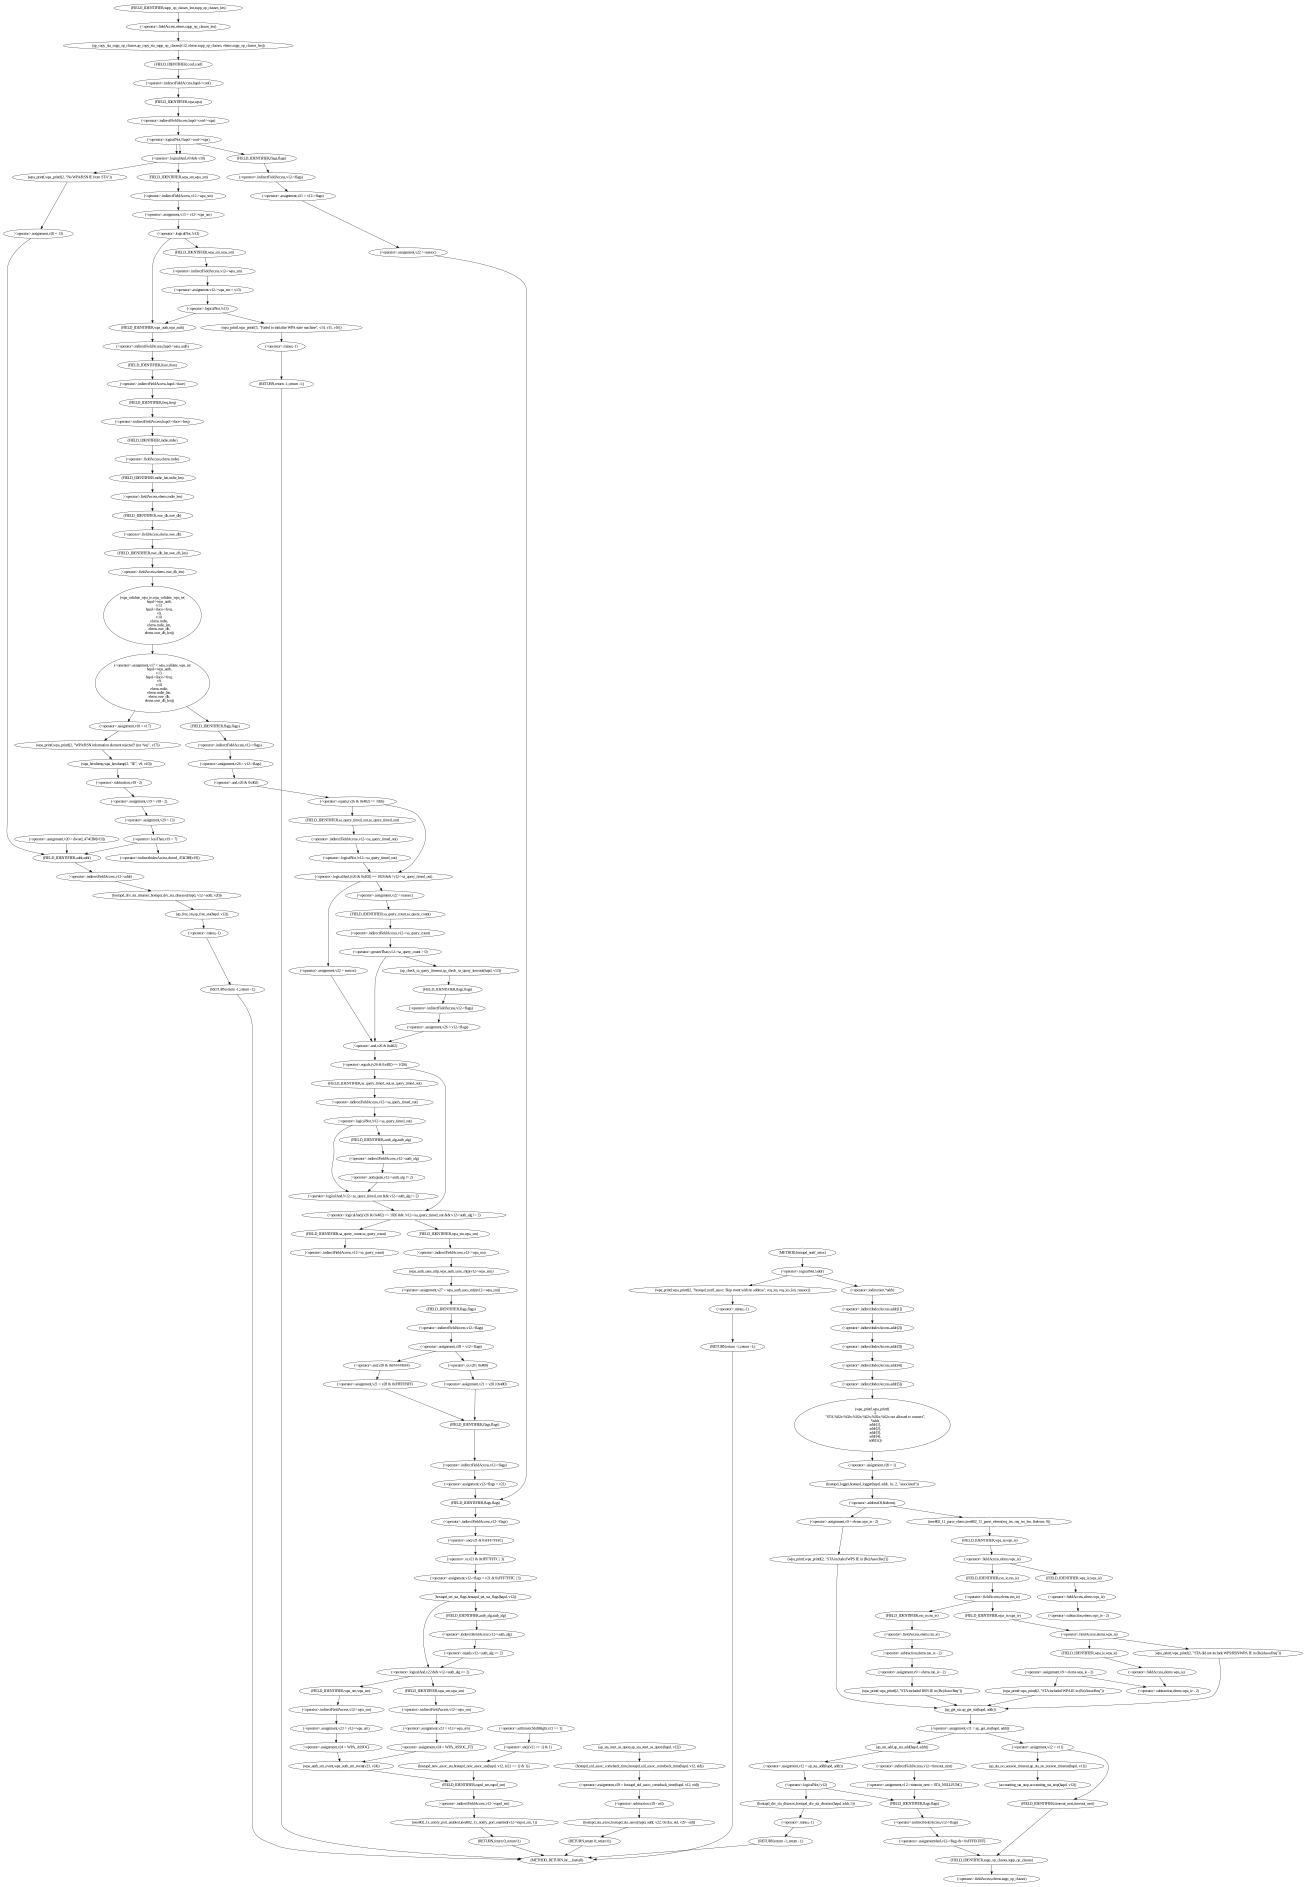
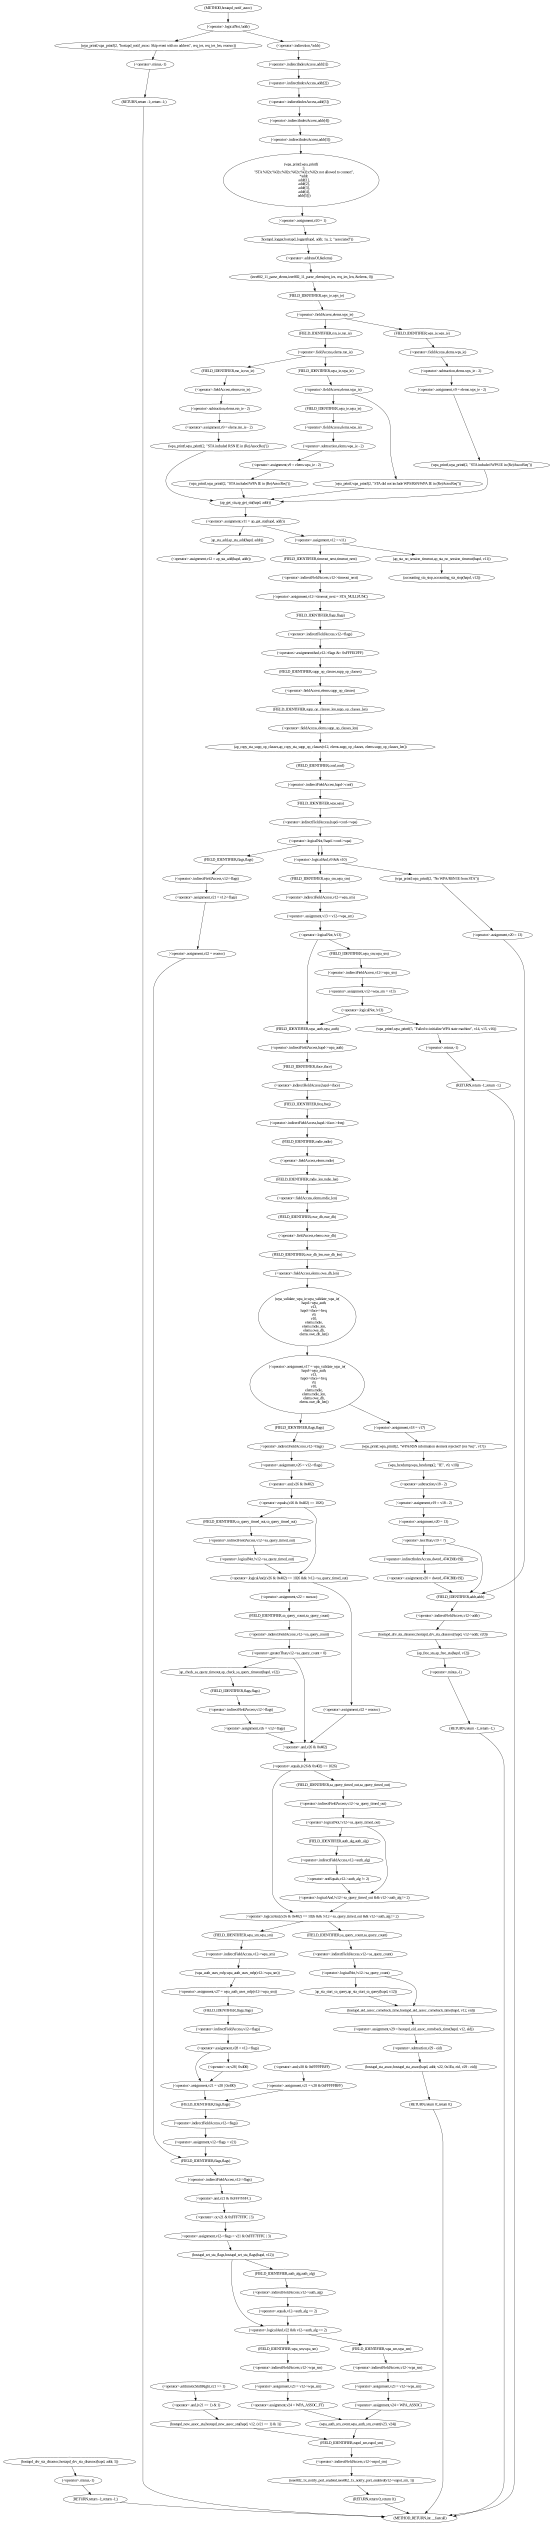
  digraph {
    fontname="Liberation Serif"
    node [fontname="Liberation Serif"]
    edge [fontname="Liberation Serif"]
    n1 [label="(<operator>.logicalNot,!addr)"]
    n2 [label="(wpa_printf,wpa_printf(2, \"hostapd_notif_assoc: Skip event with no address\", req_ies, req_ies_len, reassoc))"]
    n3 [label="(<operator>.indirection,*addr)"]
    n4 [label="(<operator>.minus,-1)"]
    n5 [label="(<operator>.indirectIndexAccess,addr[1])"]
    n6 [label="(RETURN,return -1;,return -1;)"]
    n7 [label="(METHOD_RETURN,int __fastcall)"]
    n8 [label="(wpa_printf,wpa_printf(\n      3,\n      \"STA %02x:%02x:%02x:%02x:%02x:%02x not allowed to connect\",\n      *addr,\n      addr[1],\n      addr[2],\n      addr[3],\n      addr[4],\n      addr[5]))"]
    n9 [label="(<operator>.assignment,v20 = 1)"]
    n10 [label="(hostapd_logger,hostapd_logger(hapd, addr, 1u, 2, \"associated\"))"]
    n11 [label="(<operator>.indirectIndexAccess,addr[2])"]
    n12 [label="(<operator>.indirectIndexAccess,addr[3])"]
    n13 [label="(<operator>.indirectIndexAccess,addr[4])"]
    n14 [label="(<operator>.indirectIndexAccess,addr[5])"]
    n15 [label="(<operator>.addressOf,&elems)"]
    n16 [label="(ieee802_11_parse_elems,ieee802_11_parse_elems(req_ies, req_ies_len, &elems, 0))"]
    n17 [label="(FIELD_IDENTIFIER,wps_ie,wps_ie)"]
    n18 [label="(<operator>.fieldAccess,elems.wps_ie)"]
    n19 [label="(FIELD_IDENTIFIER,wps_ie,wps_ie)"]
    n20 [label="(FIELD_IDENTIFIER,rsn_ie,rsn_ie)"]
    n21 [label="(<operator>.fieldAccess,elems.wps_ie)"]
    n22 [label="(<operator>.fieldAccess,elems.rsn_ie)"]
    n23 [label="(<operator>.assignment,v9 = elems.wps_ie - 2)"]
    n24 [label="(wpa_printf,wpa_printf(2, \"STA included WPS IE in (Re)AssocReq\"))"]
    n25 [label="(ap_get_sta,ap_get_sta(hapd, addr))"]
    n26 [label="(<operator>.subtraction,elems.wps_ie - 2)"]
    n27 [label="(<operator>.assignment,v11 = ap_get_sta(hapd, addr))"]
    n28 [label="(FIELD_IDENTIFIER,rsn_ie,rsn_ie)"]
    n29 [label="(FIELD_IDENTIFIER,wpa_ie,wpa_ie)"]
    n30 [label="(<operator>.fieldAccess,elems.rsn_ie)"]
    n31 [label="(<operator>.fieldAccess,elems.wpa_ie)"]
    n32 [label="(<operator>.assignment,v9 = elems.rsn_ie - 2)"]
    n33 [label="(wpa_printf,wpa_printf(2, \"STA included RSN IE in (Re)AssocReq\"))"]
    n34 [label="(<operator>.subtraction,elems.rsn_ie - 2)"]
    n35 [label="(FIELD_IDENTIFIER,wpa_ie,wpa_ie)"]
    n36 [label="(wpa_printf,wpa_printf(2, \"STA did not include WPS/RSN/WPA IE in (Re)AssocReq\"))"]
    n37 [label="(<operator>.fieldAccess,elems.wpa_ie)"]
    n38 [label="(<operator>.assignment,v9 = elems.wpa_ie - 2)"]
    n39 [label="(wpa_printf,wpa_printf(2, \"STA included WPA IE in (Re)AssocReq\"))"]
    n40 [label="(<operator>.subtraction,elems.wpa_ie - 2)"]
    n41 [label="(<operator>.assignment,v12 = v11)"]
    n42 [label="(ap_sta_add,ap_sta_add(hapd, addr))"]
    n43 [label="(ap_sta_no_session_timeout,ap_sta_no_session_timeout(hapd, v11))"]
    n44 [label="(FIELD_IDENTIFIER,timeout_next,timeout_next)"]
    n45 [label="(<operator>.assignment,v12 = ap_sta_add(hapd, addr))"]
    n46 [label="(accounting_sta_stop,accounting_sta_stop(hapd, v12))"]
    n47 [label="(<operator>.indirectFieldAccess,v12->timeout_next)"]
    n48 [label="(<operator>.assignment,v12->timeout_next = STA_NULLFUNC)"]
    n49 [label="(FIELD_IDENTIFIER,flags,flags)"]
    n50 [label="(<operator>.indirectFieldAccess,v12->flags)"]
-   n51 [label="(<operator>.logicalNot,!v12)"]
    n52 [label="(hostapd_drv_sta_disassoc,hostapd_drv_sta_disassoc(hapd, addr, 5))"]
    n53 [label="(<operator>.minus,-1)"]
    n54 [label="(RETURN,return -1;,return -1;)"]
    n55 [label="(<operators>.assignmentAnd,v12->flags &= 0xFFFECFFF)"]
    n56 [label="(FIELD_IDENTIFIER,supp_op_classes,supp_op_classes)"]
    n57 [label="(<operator>.fieldAccess,elems.supp_op_classes)"]
    n58 [label="(ap_copy_sta_supp_op_classes,ap_copy_sta_supp_op_classes(v12, elems.supp_op_classes, elems.supp_op_classes_len))"]
    n59 [label="(FIELD_IDENTIFIER,conf,conf)"]
    n60 [label="(<operator>.indirectFieldAccess,hapd->conf)"]
    n61 [label="(FIELD_IDENTIFIER,supp_op_classes_len,supp_op_classes_len)"]
    n62 [label="(<operator>.fieldAccess,elems.supp_op_classes_len)"]
    n63 [label="(<operator>.logicalNot,!hapd->conf->wpa)"]
    n64 [label="(FIELD_IDENTIFIER,flags,flags)"]
    n65 [label="(<operator>.logicalAnd,v9 && v10)"]
    n66 [label="(<operator>.indirectFieldAccess,v12->flags)"]
    n67 [label="(FIELD_IDENTIFIER,wpa_sm,wpa_sm)"]
    n68 [label="(wpa_printf,wpa_printf(2, \"No WPA/RSN IE from STA\"))"]
    n69 [label="(<operator>.indirectFieldAccess,hapd->conf->wpa)"]
    n70 [label="(FIELD_IDENTIFIER,wpa,wpa)"]
    n71 [label="(<operator>.assignment,v21 = v12->flags)"]
    n72 [label="(<operator>.assignment,v22 = reassoc)"]
    n73 [label="(FIELD_IDENTIFIER,flags,flags)"]
    n74 [label="(<operator>.indirectFieldAccess,v12->flags)"]
    n75 [label="(<operator>.indirectFieldAccess,v12->wpa_sm)"]
    n76 [label="(<operator>.assignment,v20 = 13)"]
    n77 [label="(<operator>.assignment,v13 = v12->wpa_sm)"]
    n78 [label="(<operator>.logicalNot,!v13)"]
    n79 [label="(FIELD_IDENTIFIER,wpa_sm,wpa_sm)"]
    n80 [label="(FIELD_IDENTIFIER,wpa_auth,wpa_auth)"]
    n81 [label="(<operator>.indirectFieldAccess,v12->wpa_sm)"]
    n82 [label="(<operator>.indirectFieldAccess,hapd->wpa_auth)"]
    n83 [label="(<operator>.assignment,v12->wpa_sm = v13)"]
    n84 [label="(<operator>.logicalNot,!v13)"]
    n85 [label="(wpa_printf,wpa_printf(5, \"Failed to initialize WPA state machine\", v14, v15, v16))"]
    n86 [label="(<operator>.minus,-1)"]
    n87 [label="(RETURN,return -1;,return -1;)"]
    n88 [label="(<operator>.assignment,v17 = wpa_validate_wpa_ie(\n              hapd->wpa_auth,\n              v13,\n              hapd->iface->freq,\n              v9,\n              v10,\n              elems.mdie,\n              elems.mdie_len,\n              elems.owe_dh,\n              elems.owe_dh_len))"]
    n89 [label="(<operator>.assignment,v18 = v17)"]
    n90 [label="(FIELD_IDENTIFIER,flags,flags)"]
    n91 [label="(wpa_printf,wpa_printf(2, \"WPA/RSN information element rejected? (res %u)\", v17))"]
    n92 [label="(<operator>.indirectFieldAccess,v12->flags)"]
    n93 [label="(wpa_validate_wpa_ie,wpa_validate_wpa_ie(\n              hapd->wpa_auth,\n              v13,\n              hapd->iface->freq,\n              v9,\n              v10,\n              elems.mdie,\n              elems.mdie_len,\n              elems.owe_dh,\n              elems.owe_dh_len))"]
    n94 [label="(FIELD_IDENTIFIER,iface,iface)"]
    n95 [label="(<operator>.indirectFieldAccess,hapd->iface)"]
    n96 [label="(<operator>.indirectFieldAccess,hapd->iface->freq)"]
    n97 [label="(FIELD_IDENTIFIER,mdie,mdie)"]
    n98 [label="(<operator>.fieldAccess,elems.mdie)"]
    n99 [label="(FIELD_IDENTIFIER,freq,freq)"]
    n100 [label="(FIELD_IDENTIFIER,mdie_len,mdie_len)"]
    n101 [label="(<operator>.fieldAccess,elems.mdie_len)"]
    n102 [label="(FIELD_IDENTIFIER,owe_dh,owe_dh)"]
    n103 [label="(<operator>.fieldAccess,elems.owe_dh)"]
    n104 [label="(FIELD_IDENTIFIER,owe_dh_len,owe_dh_len)"]
    n105 [label="(<operator>.fieldAccess,elems.owe_dh_len)"]
    n106 [label="(wpa_hexdump,wpa_hexdump(2, \"IE\", v9, v10))"]
    n107 [label="(<operator>.subtraction,v18 - 2)"]
    n108 [label="(<operator>.assignment,v19 = v18 - 2)"]
    n109 [label="(<operator>.assignment,v20 = 13)"]
    n110 [label="(<operator>.lessThan,v19 < 7)"]
    n111 [label="(<operator>.indirectIndexAccess,dword_474CB0[v19])"]
    n112 [label="(FIELD_IDENTIFIER,addr,addr)"]
    n113 [label="(<operator>.assignment,v20 = dword_474CB0[v19])"]
    n114 [label="(<operator>.indirectFieldAccess,v12->addr)"]
    n115 [label="(<operator>.assignment,v26 = v12->flags)"]
    n116 [label="(<operator>.and,v26 & 0x402)"]
    n117 [label="(<operator>.equals,(v26 & 0x402) == 1026)"]
    n118 [label="(<operator>.logicalAnd,(v26 & 0x402) == 1026 && !v12->sa_query_timed_out)"]
    n119 [label="(<operator>.assignment,v22 = reassoc)"]
    n120 [label="(<operator>.assignment,v22 = reassoc)"]
    n121 [label="(FIELD_IDENTIFIER,sa_query_count,sa_query_count)"]
    n122 [label="(<operator>.and,v26 & 0x402)"]
    n123 [label="(FIELD_IDENTIFIER,sa_query_timed_out,sa_query_timed_out)"]
    n124 [label="(<operator>.indirectFieldAccess,v12->sa_query_timed_out)"]
    n125 [label="(<operator>.logicalNot,!v12->sa_query_timed_out)"]
    n126 [label="(<operator>.indirectFieldAccess,v12->sa_query_count)"]
    n127 [label="(<operator>.greaterThan,v12->sa_query_count > 0)"]
    n128 [label="(ap_check_sa_query_timeout,ap_check_sa_query_timeout(hapd, v12))"]
    n129 [label="(FIELD_IDENTIFIER,flags,flags)"]
    n130 [label="(<operator>.equals,(v26 & 0x402) == 1026)"]
    n131 [label="(<operator>.indirectFieldAccess,v12->flags)"]
    n132 [label="(<operator>.assignment,v26 = v12->flags)"]
    n133 [label="(<operator>.logicalAnd,(v26 & 0x402) == 1026 && !v12->sa_query_timed_out && v12->auth_alg != 2)"]
    n134 [label="(FIELD_IDENTIFIER,sa_query_count,sa_query_count)"]
    n135 [label="(FIELD_IDENTIFIER,wpa_sm,wpa_sm)"]
    n136 [label="(<operator>.indirectFieldAccess,v12->sa_query_count)"]
    n137 [label="(<operator>.indirectFieldAccess,v12->wpa_sm)"]
    n138 [label="(FIELD_IDENTIFIER,sa_query_timed_out,sa_query_timed_out)"]
    n139 [label="(<operator>.indirectFieldAccess,v12->sa_query_timed_out)"]
    n140 [label="(<operator>.logicalAnd,!v12->sa_query_timed_out && v12->auth_alg != 2)"]
    n141 [label="(<operator>.logicalNot,!v12->sa_query_timed_out)"]
    n142 [label="(FIELD_IDENTIFIER,auth_alg,auth_alg)"]
    n143 [label="(<operator>.indirectFieldAccess,v12->auth_alg)"]
    n144 [label="(<operator>.notEquals,v12->auth_alg != 2)"]
+   n145 [label="(<operator>.logicalNot,!v12->sa_query_count)"]
    n146 [label="(ap_sta_start_sa_query,ap_sta_start_sa_query(hapd, v12))"]
    n147 [label="(hostapd_eid_assoc_comeback_time,hostapd_eid_assoc_comeback_time(hapd, v12, eid))"]
    n148 [label="(<operator>.assignment,v29 = hostapd_eid_assoc_comeback_time(hapd, v12, eid))"]
    n149 [label="(<operator>.subtraction,v29 - eid)"]
    n150 [label="(hostapd_sta_assoc,hostapd_sta_assoc(hapd, addr, v22, 0x1Eu, eid, v29 - eid))"]
    n151 [label="(RETURN,return 0;,return 0;)"]
    n152 [label="(<operator>.assignment,v27 = wpa_auth_uses_mfp(v12->wpa_sm))"]
    n153 [label="(FIELD_IDENTIFIER,flags,flags)"]
    n154 [label="(<operator>.indirectFieldAccess,v12->flags)"]
    n155 [label="(wpa_auth_uses_mfp,wpa_auth_uses_mfp(v12->wpa_sm))"]
    n156 [label="(<operator>.assignment,v28 = v12->flags)"]
    n157 [label="(<operator>.or,v28 | 0x400)"]
    n158 [label="(<operator>.and,v28 & 0xFFFFFBFF)"]
    n159 [label="(<operator>.assignment,v21 = v28 | 0x400)"]
    n160 [label="(<operator>.assignment,v21 = v28 & 0xFFFFFBFF)"]
    n161 [label="(FIELD_IDENTIFIER,flags,flags)"]
    n162 [label="(<operator>.indirectFieldAccess,v12->flags)"]
    n163 [label="(<operator>.assignment,v12->flags = v21)"]
    n164 [label="(<operator>.assignment,v12->flags = v21 & 0xFFF7FFFC | 3)"]
    n165 [label="(hostapd_set_sta_flags,hostapd_set_sta_flags(hapd, v12))"]
    n166 [label="(<operator>.logicalAnd,v22 && v12->auth_alg == 2)"]
    n167 [label="(FIELD_IDENTIFIER,auth_alg,auth_alg)"]
    n168 [label="(<operator>.and,v21 & 0xFFF7FFFC)"]
    n169 [label="(<operator>.or,v21 & 0xFFF7FFFC | 3)"]
    n170 [label="(FIELD_IDENTIFIER,wpa_sm,wpa_sm)"]
    n171 [label="(FIELD_IDENTIFIER,wpa_sm,wpa_sm)"]
    n172 [label="(<operator>.indirectFieldAccess,v12->auth_alg)"]
    n173 [label="(<operator>.indirectFieldAccess,v12->wpa_sm)"]
    n174 [label="(<operator>.indirectFieldAccess,v12->wpa_sm)"]
    n175 [label="(<operator>.equals,v12->auth_alg == 2)"]
    n176 [label="(<operator>.assignment,v23 = v12->wpa_sm)"]
    n177 [label="(<operator>.assignment,v24 = WPA_ASSOC_FT)"]
    n178 [label="(wpa_auth_sm_event,wpa_auth_sm_event(v23, v24))"]
    n179 [label="(FIELD_IDENTIFIER,eapol_sm,eapol_sm)"]
    n180 [label="(<operator>.assignment,v23 = v12->wpa_sm)"]
    n181 [label="(<operator>.assignment,v24 = WPA_ASSOC)"]
    n182 [label="(<operator>.arithmeticShiftRight,v21 >> 1)"]
    n183 [label="(<operator>.and,(v21 >> 1) & 1)"]
    n184 [label="(hostapd_new_assoc_sta,hostapd_new_assoc_sta(hapd, v12, (v21 >> 1) & 1))"]
    n185 [label="(<operator>.indirectFieldAccess,v12->eapol_sm)"]
    n186 [label="(ieee802_1x_notify_port_enabled,ieee802_1x_notify_port_enabled(v12->eapol_sm, 1))"]
    n187 [label="(RETURN,return 0;,return 0;)"]
    n188 [label="(hostapd_drv_sta_disassoc,hostapd_drv_sta_disassoc(hapd, v12->addr, v20))"]
    n189 [label="(ap_free_sta,ap_free_sta(hapd, v12))"]
    n190 [label="(<operator>.minus,-1)"]
    n191 [label="(RETURN,return -1;,return -1;)"]
    n192 [label="(METHOD,hostapd_notif_assoc)"]
    n1 -> n2
    n1 -> n3
    n2 -> n4
    n3 -> n5
    n4 -> n6
    n5 -> n11
    n6 -> n7
    n8 -> n9
    n9 -> n10
    n10 -> n15
    n11 -> n12
    n12 -> n13
    n13 -> n14
    n14 -> n8
    n15 -> n16
    n16 -> n17
    n17 -> n18
    n18 -> n19
    n18 -> n20
    n19 -> n21
    n20 -> n22
    n21 -> n26
    n22 -> n28
    n22 -> n29
    n23 -> n24
    n24 -> n25
    n25 -> n27
-   n15 -> n23
+   n26 -> n23
    n27 -> n41
    n27 -> n42
    n28 -> n30
    n29 -> n31
    n30 -> n34
    n31 -> n35
    n31 -> n36
    n32 -> n33
    n33 -> n25
    n34 -> n32
    n35 -> n37
    n36 -> n25
    n37 -> n40
    n38 -> n39
    n39 -> n25
-   n38 -> n40
+   n40 -> n38
    n41 -> n43
    n41 -> n44
    n42 -> n45
    n43 -> n46
-   n44 -> n56
-   n45 -> n51
+   n44 -> n47
    n47 -> n48
    n48 -> n49
    n49 -> n50
    n50 -> n55
-   n51 -> n49
-   n51 -> n52
    n52 -> n53
    n53 -> n54
    n54 -> n7
    n55 -> n56
    n56 -> n57
+   n57 -> n61
    n58 -> n59
    n59 -> n60
    n60 -> n70
    n61 -> n62
    n62 -> n58
    n63 -> n64
    n63 -> n65
    n63 -> n65
    n64 -> n66
    n65 -> n67
    n65 -> n68
    n66 -> n71
    n67 -> n75
    n68 -> n76
    n69 -> n63
    n70 -> n69
    n71 -> n72
    n72 -> n73
    n73 -> n74
    n74 -> n168
    n75 -> n77
    n76 -> n112
    n77 -> n78
    n78 -> n79
    n78 -> n80
    n79 -> n81
    n80 -> n82
    n81 -> n83
    n82 -> n94
    n83 -> n84
    n84 -> n80
    n84 -> n85
    n85 -> n86
    n86 -> n87
    n87 -> n7
    n88 -> n89
    n88 -> n90
    n89 -> n91
    n90 -> n92
    n91 -> n106
    n92 -> n115
    n93 -> n88
    n94 -> n95
    n95 -> n99
    n96 -> n97
    n97 -> n98
    n98 -> n100
    n99 -> n96
    n100 -> n101
    n101 -> n102
    n102 -> n103
    n103 -> n104
    n104 -> n105
    n105 -> n93
    n106 -> n107
    n107 -> n108
    n108 -> n109
    n109 -> n110
    n110 -> n111
    n110 -> n112
+   n111 -> n113
    n112 -> n114
    n113 -> n112
    n114 -> n188
    n115 -> n116
    n116 -> n117
    n117 -> n118
    n117 -> n123
    n118 -> n119
    n118 -> n120
    n119 -> n121
    n120 -> n122
    n121 -> n126
    n122 -> n130
    n123 -> n124
    n124 -> n125
    n125 -> n118
    n126 -> n127
    n127 -> n122
    n127 -> n128
    n128 -> n129
    n129 -> n131
    n130 -> n133
    n130 -> n138
    n131 -> n132
    n132 -> n122
    n133 -> n134
    n133 -> n135
    n134 -> n136
    n135 -> n137
+   n136 -> n145
    n137 -> n155
    n138 -> n139
    n139 -> n141
    n140 -> n133
    n141 -> n140
    n141 -> n142
    n142 -> n143
    n143 -> n144
    n144 -> n140
+   n145 -> n146
+   n145 -> n147
    n146 -> n147
    n147 -> n148
    n148 -> n149
    n149 -> n150
    n150 -> n151
    n151 -> n7
    n152 -> n153
    n153 -> n154
    n154 -> n156
    n155 -> n152
    n156 -> n157
-   n156 -> n158
+   n156 -> n159
    n157 -> n159
    n158 -> n160
    n159 -> n161
    n160 -> n161
    n161 -> n162
    n162 -> n163
    n163 -> n73
    n164 -> n165
    n165 -> n166
    n165 -> n167
    n166 -> n170
    n166 -> n171
    n167 -> n172
    n168 -> n169
    n169 -> n164
    n170 -> n173
    n171 -> n174
    n172 -> n175
    n173 -> n176
    n174 -> n180
    n175 -> n166
    n176 -> n177
    n177 -> n178
    n178 -> n179
    n179 -> n185
    n180 -> n181
    n181 -> n178
    n182 -> n183
    n183 -> n184
    n184 -> n179
    n185 -> n186
    n186 -> n187
    n187 -> n7
    n188 -> n189
    n189 -> n190
    n190 -> n191
    n191 -> n7
    n192 -> n1
  }
